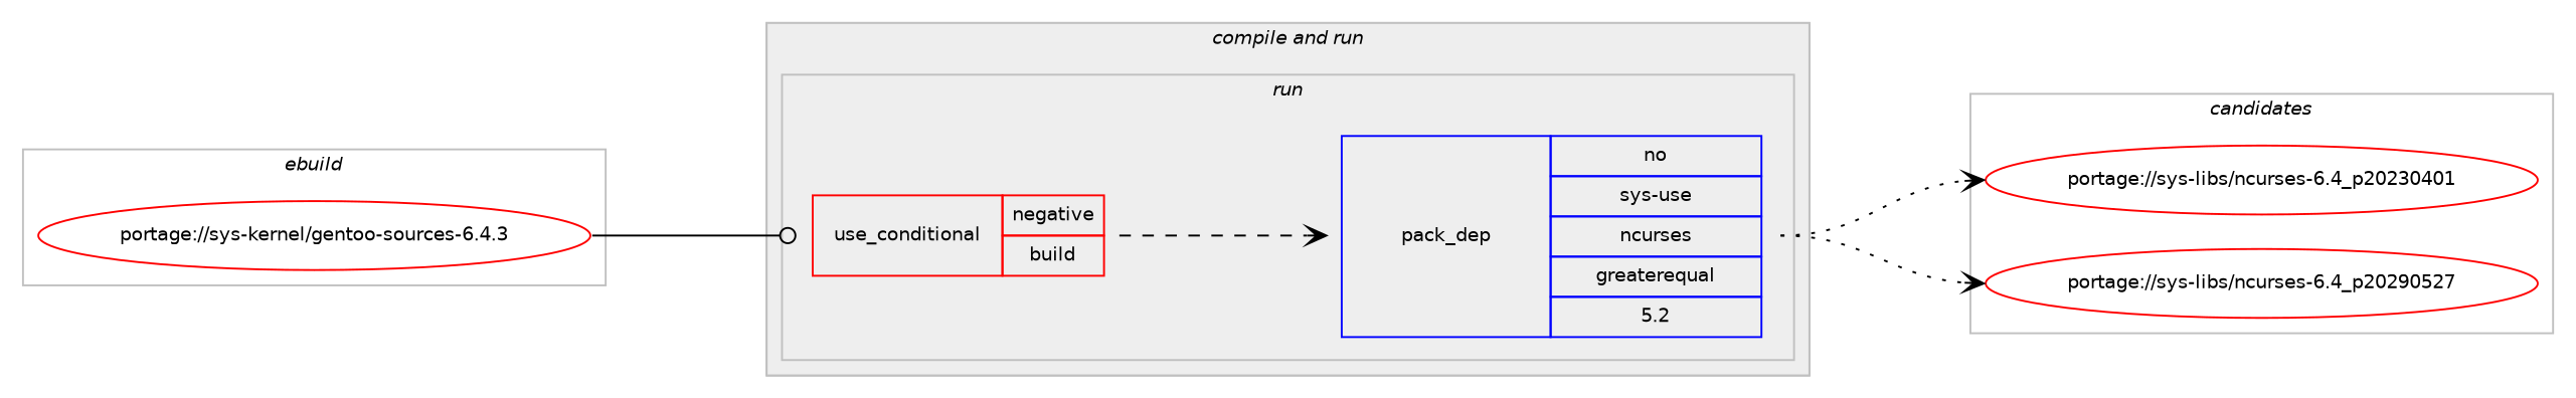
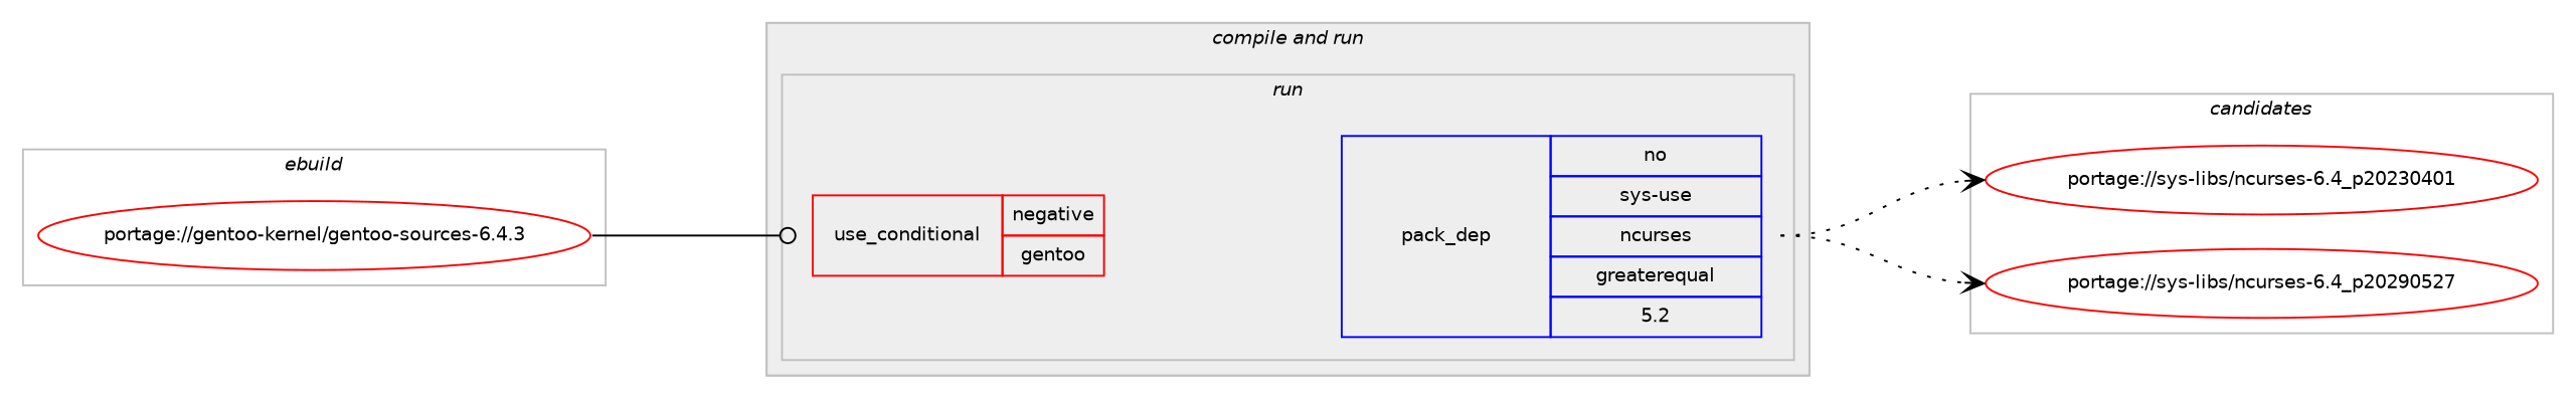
  digraph {
    compound=true
    concentrate=true
    fontname="DejaVu Sans"
    fontsize=10
    newrank=true
    rankdir=LR
    ranksep=1.5
    node [color=red fontname="DejaVu Sans" fontsize=10]
    edge [arrowhead=vee fontname="DejaVu Sans" headport=w style=dotted tailport=e weight=20]
-   n1 [label="portage://sys-kernel/gentoo-sources-6.4.3" width=4]
+   n1 [label="portage://gentoo-kernel/gentoo-sources-6.4.3" width=4]
    n2 [color=blue label=<<TABLE BORDER="0" CELLBORDER="1" CELLSPACING="0" CELLPADDING="4" WIDTH="220"><TR><TD ROWSPAN="6" CELLPADDING="30">pack_dep</TD></TR><TR><TD WIDTH="110">no</TD></TR><TR><TD>sys-use</TD></TR><TR><TD>ncurses</TD></TR><TR><TD>greaterequal</TD></TR><TR><TD>5.2</TD></TR></TABLE>> shape=none]
-   n3 [label=<<TABLE BORDER="0" CELLBORDER="1" CELLSPACING="0" CELLPADDING="4"><TR><TD ROWSPAN="3" CELLPADDING="10">use_conditional</TD></TR><TR><TD>negative</TD></TR><TR><TD>build</TD></TR></TABLE>> shape=none]
+   n3 [label=<<TABLE BORDER="0" CELLBORDER="1" CELLSPACING="0" CELLPADDING="4"><TR><TD ROWSPAN="3" CELLPADDING="10">use_conditional</TD></TR><TR><TD>negative</TD></TR><TR><TD>gentoo</TD></TR></TABLE>> shape=none]
    n4 [label="portage://sys-libs/ncurses-6.4_p20230401" width=4]
    n5 [label="portage://sys-libs/ncurses-6.4_p20290527" width=4]
    subgraph cluster_1 {
      color=gray
      label=<<i>ebuild</i>>
      rank=same
      n1
    }
    subgraph cluster_2 {
      color=gray
      label=<<i>dependencies</i>>
      subgraph cluster_3 {
        color=gray
        fillcolor="#eeeeee"
        label=<<i>compile</i>>
        style=filled
      }
      subgraph cluster_4 {
        color=gray
        fillcolor="#eeeeee"
        label=<<i>compile and run</i>>
        style=filled
      }
      subgraph cluster_5 {
        color=gray
        fillcolor="#eeeeee"
        label=<<i>run</i>>
        style=filled
        subgraph sub_6 {
          color=gray
          fillcolor="#eeeeee"
          label=<<i>run</i>>
          style=filled
          n3
          subgraph sub_7 {
            color=gray
            fillcolor="#eeeeee"
            label=<<i>run</i>>
            style=filled
            n2
          }
        }
      }
    }
    subgraph cluster_8 {
      color=gray
      label=<<i>candidates</i>>
      rank=same
      subgraph sub_9 {
        color=black
        label=<<i>candidates</i>>
        nodesep=1
        rank=same
        n4
        n5
      }
    }
    n1 -> n3 [arrowhead=odot style=solid]
    n2 -> n4 [weight=100]
    n2 -> n5 [weight=100]
-   n3 -> n2 [style=dashed]
  }
